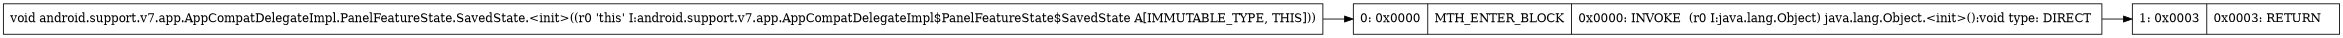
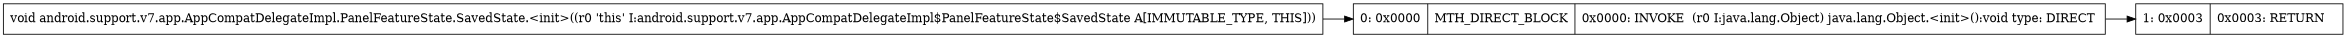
  digraph {
    rankdir=LR
    node [shape=record]
-   n1 [label="{0\:\ 0x0000|MTH_ENTER_BLOCK\l|0x0000: INVOKE  (r0 I:java.lang.Object) java.lang.Object.\<init\>():void type: DIRECT \l}"]
+   n1 [label="{0\:\ 0x0000|MTH_DIRECT_BLOCK\l|0x0000: INVOKE  (r0 I:java.lang.Object) java.lang.Object.\<init\>():void type: DIRECT \l}"]
    n2 [label="{1\:\ 0x0003|0x0003: RETURN   \l}"]
    n3 [label="{void android.support.v7.app.AppCompatDelegateImpl.PanelFeatureState.SavedState.\<init\>((r0 'this' I:android.support.v7.app.AppCompatDelegateImpl$PanelFeatureState$SavedState A[IMMUTABLE_TYPE, THIS])) }"]
    n1 -> n2
    n3 -> n1
  }
